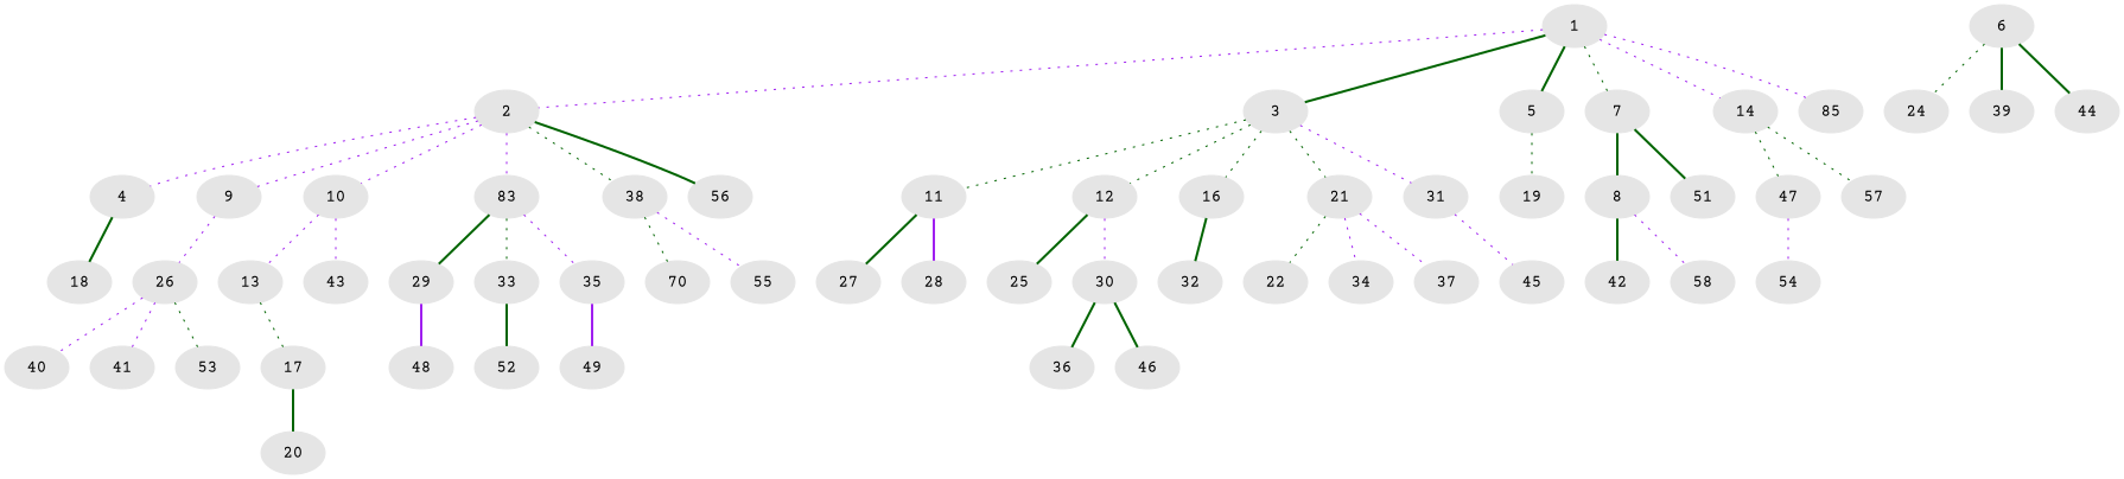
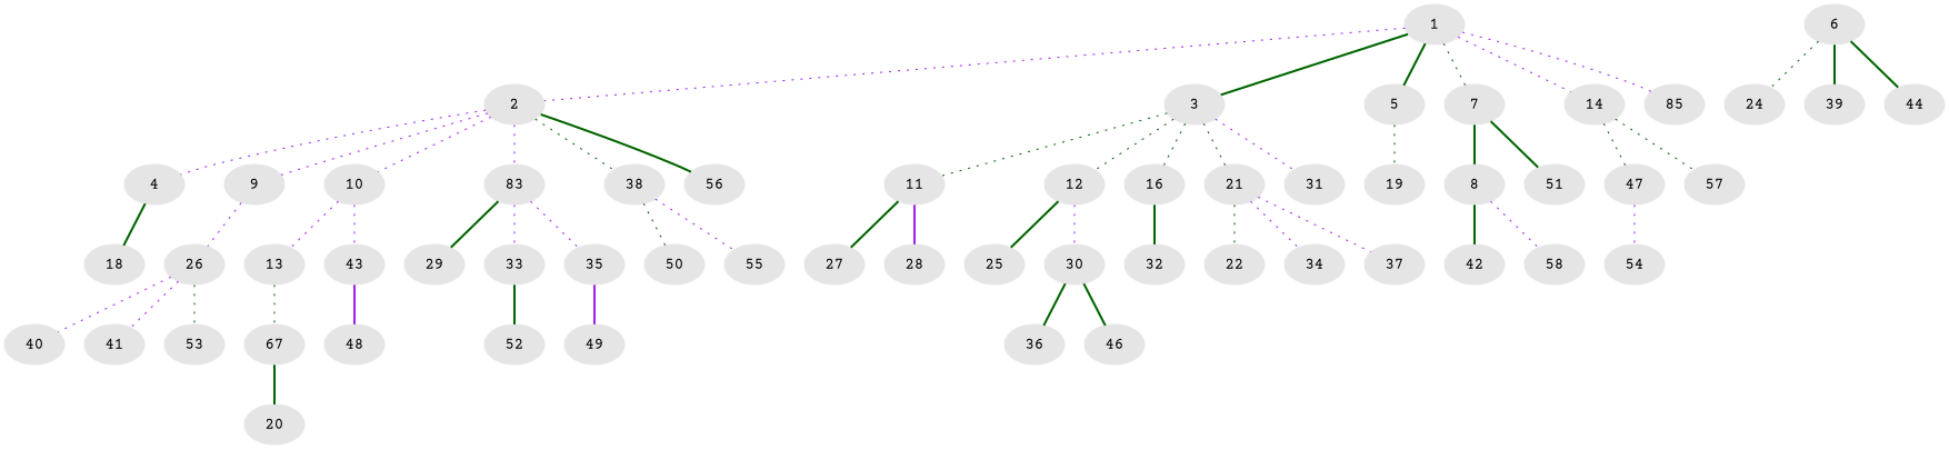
  graph {
    fontname="Courier Prime"
    node [color=gray90 fontname="Courier Prime" style=filled]
    edge [color=darkgreen fontname="Courier Prime" style=dotted]
    1
    2
    3
    5
    7
    14
    n7 [label=85]
    4
    9
    10
    n11 [label=83]
    38
    56
    11
    12
    16
    21
    31
    19
    8
    51
    47
    57
    18
    26
    13
    43
    29
    33
    35
-   50 [label=70]
+   50
    55
    6
    24
    39
    44
    27
    28
    25
    30
    32
    22
    34
    37
-   45
    42
    58
    40
    41
    53
-   17
+   17 [label=67]
    48
    36
    46
    20
    54
    52
    49
    1 -- 2 [color=purple]
    1 -- 3 [style=bold]
    1 -- 5 [style=bold]
    1 -- 7
    1 -- 14 [color=purple]
    1 -- n7 [color=purple]
    2 -- 4 [color=purple]
    2 -- 9 [color=purple]
    2 -- 10 [color=purple]
    2 -- n11 [color=purple]
    2 -- 38
    2 -- 56 [style=bold]
    3 -- 11
    3 -- 12
    3 -- 16
    3 -- 21
    3 -- 31 [color=purple]
    5 -- 19
    7 -- 8 [style=bold]
    7 -- 51 [style=bold]
    14 -- 47
    14 -- 57
    4 -- 18 [style=bold]
    9 -- 26 [color=purple]
    10 -- 13 [color=purple]
    10 -- 43 [color=purple]
    n11 -- 29 [style=bold]
-   n11 -- 33
+   n11 -- 33 [color=purple]
    n11 -- 35 [color=purple]
    38 -- 50
    38 -- 55 [color=purple]
    11 -- 27 [style=bold]
    11 -- 28 [color=purple style=bold]
    12 -- 25 [style=bold]
    12 -- 30 [color=purple]
    16 -- 32 [style=bold]
    21 -- 22
    21 -- 34 [color=purple]
    21 -- 37 [color=purple]
-   31 -- 45 [color=purple]
    8 -- 42 [style=bold]
    8 -- 58 [color=purple]
    47 -- 54 [color=purple]
    26 -- 40 [color=purple]
    26 -- 41 [color=purple]
    26 -- 53
    13 -- 17
-   29 -- 48 [color=purple style=bold]
+   43 -- 48 [color=purple style=bold]
    33 -- 52 [style=bold]
    35 -- 49 [color=purple style=bold]
    6 -- 24
    6 -- 39 [style=bold]
    6 -- 44 [style=bold]
    30 -- 36 [style=bold]
    30 -- 46 [style=bold]
    17 -- 20 [style=bold]
  }
